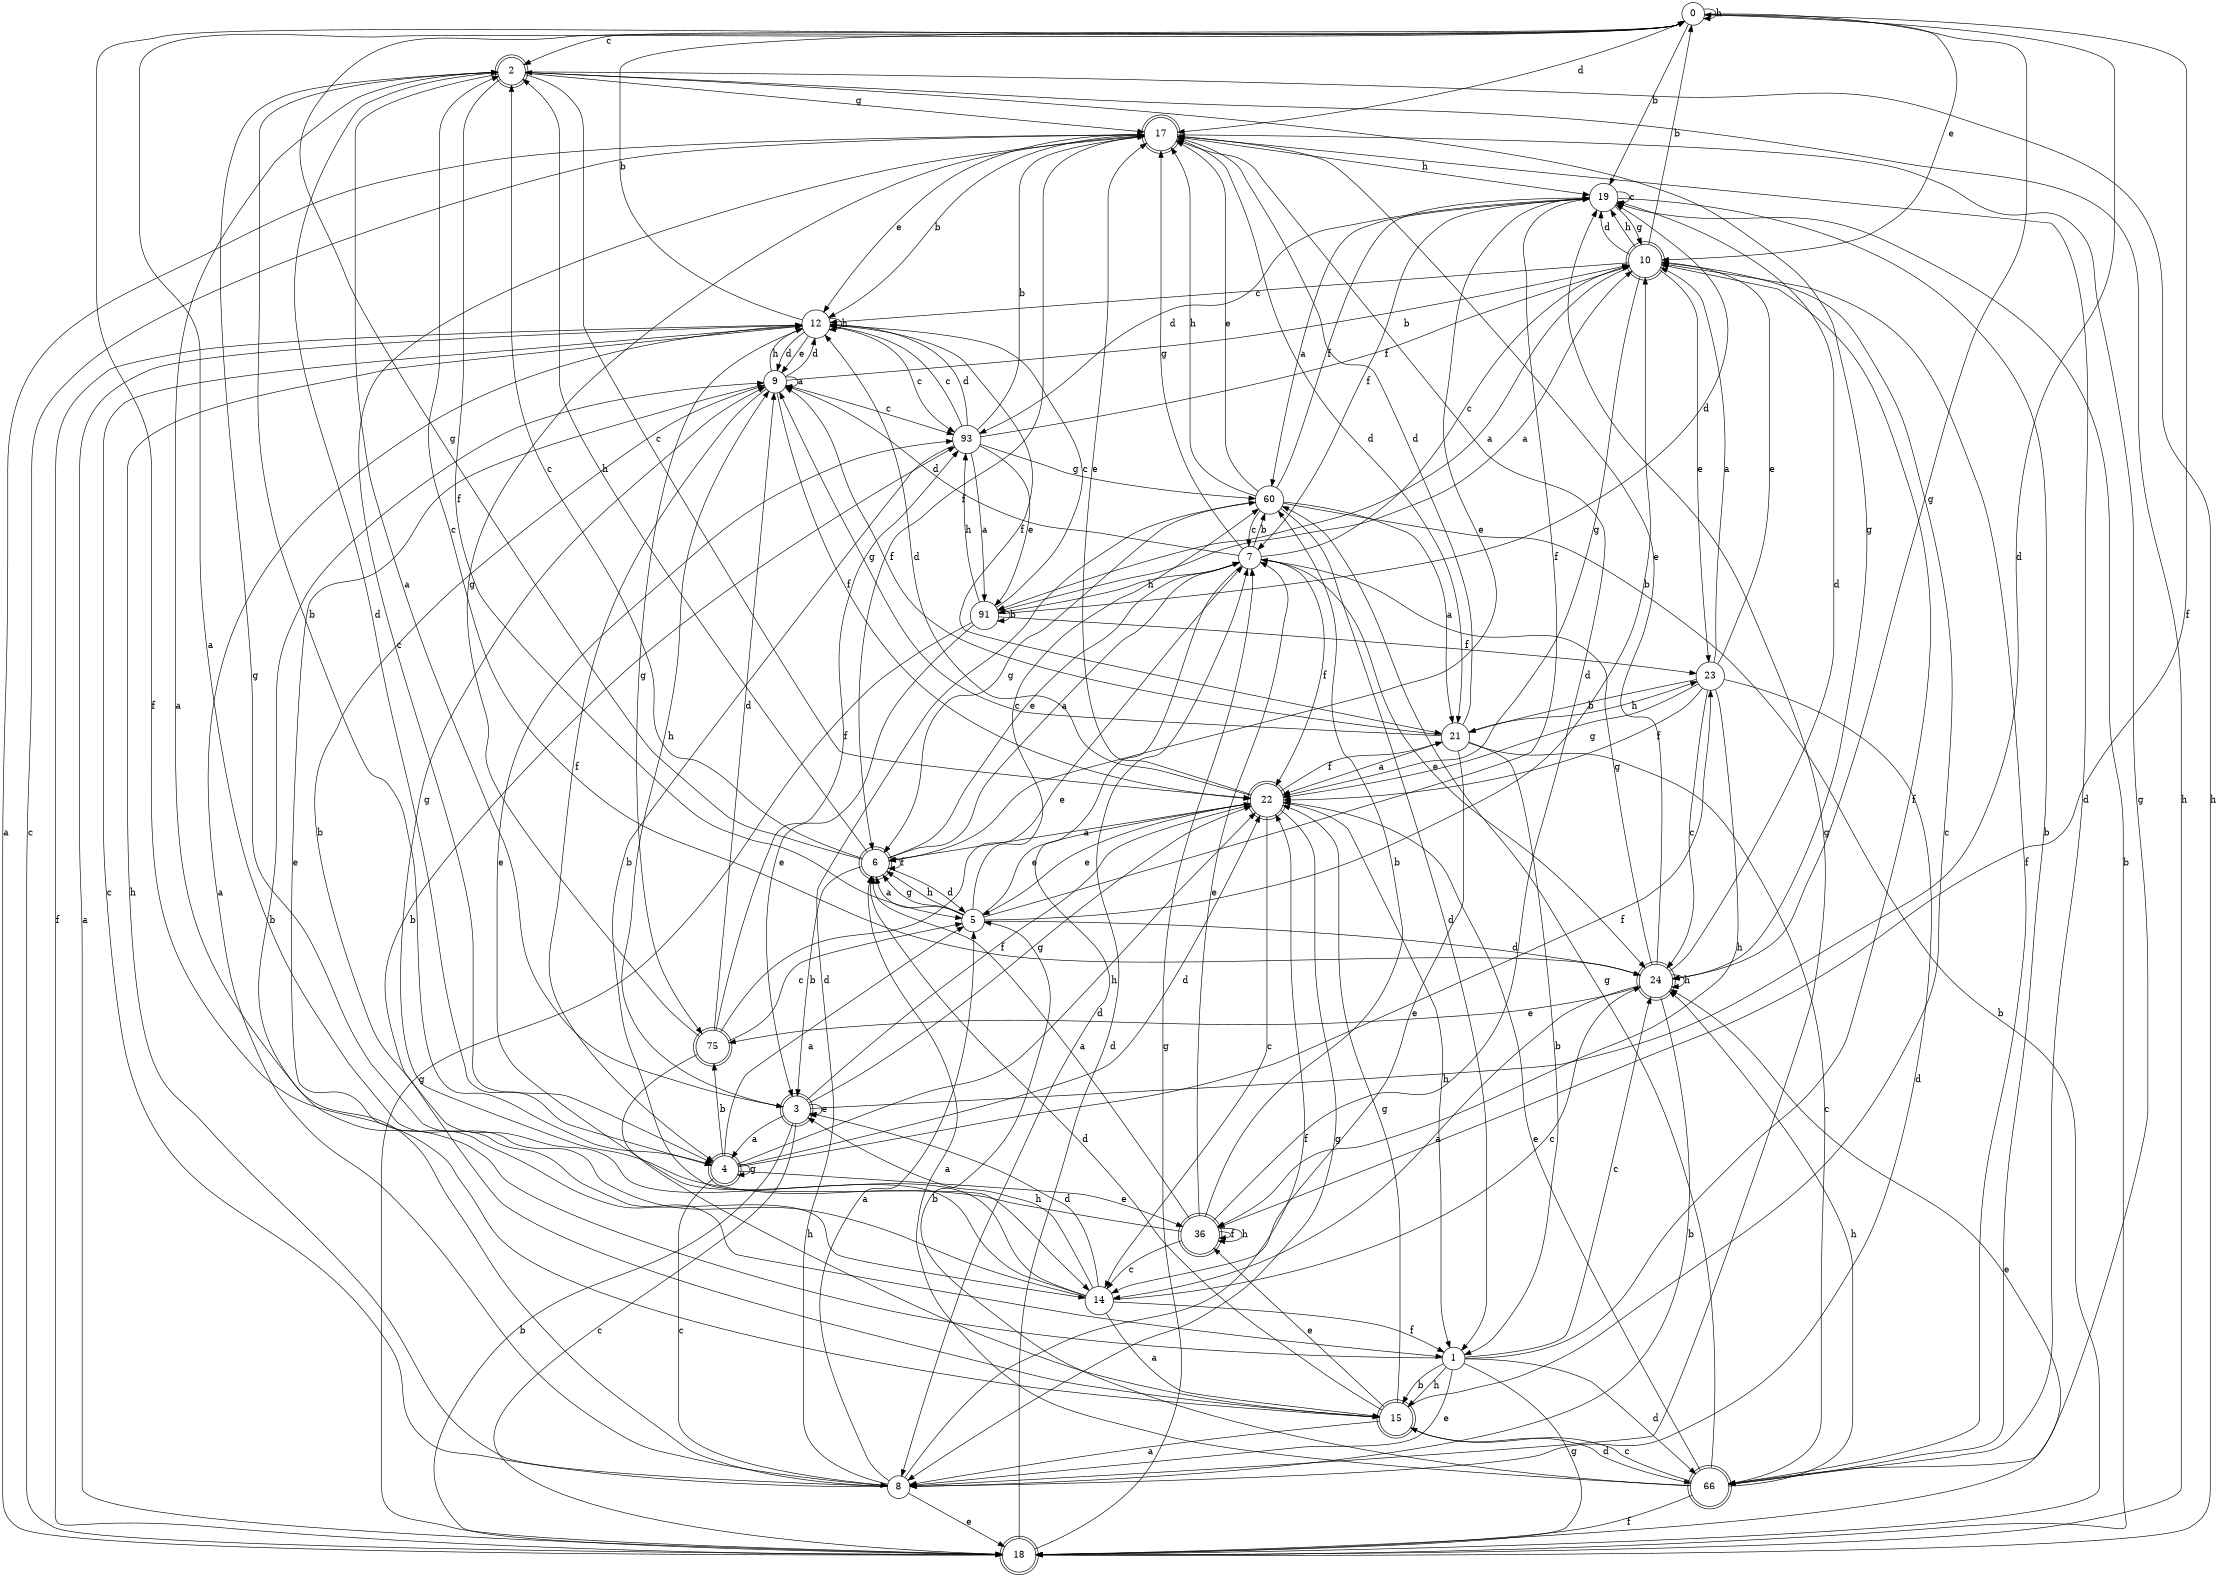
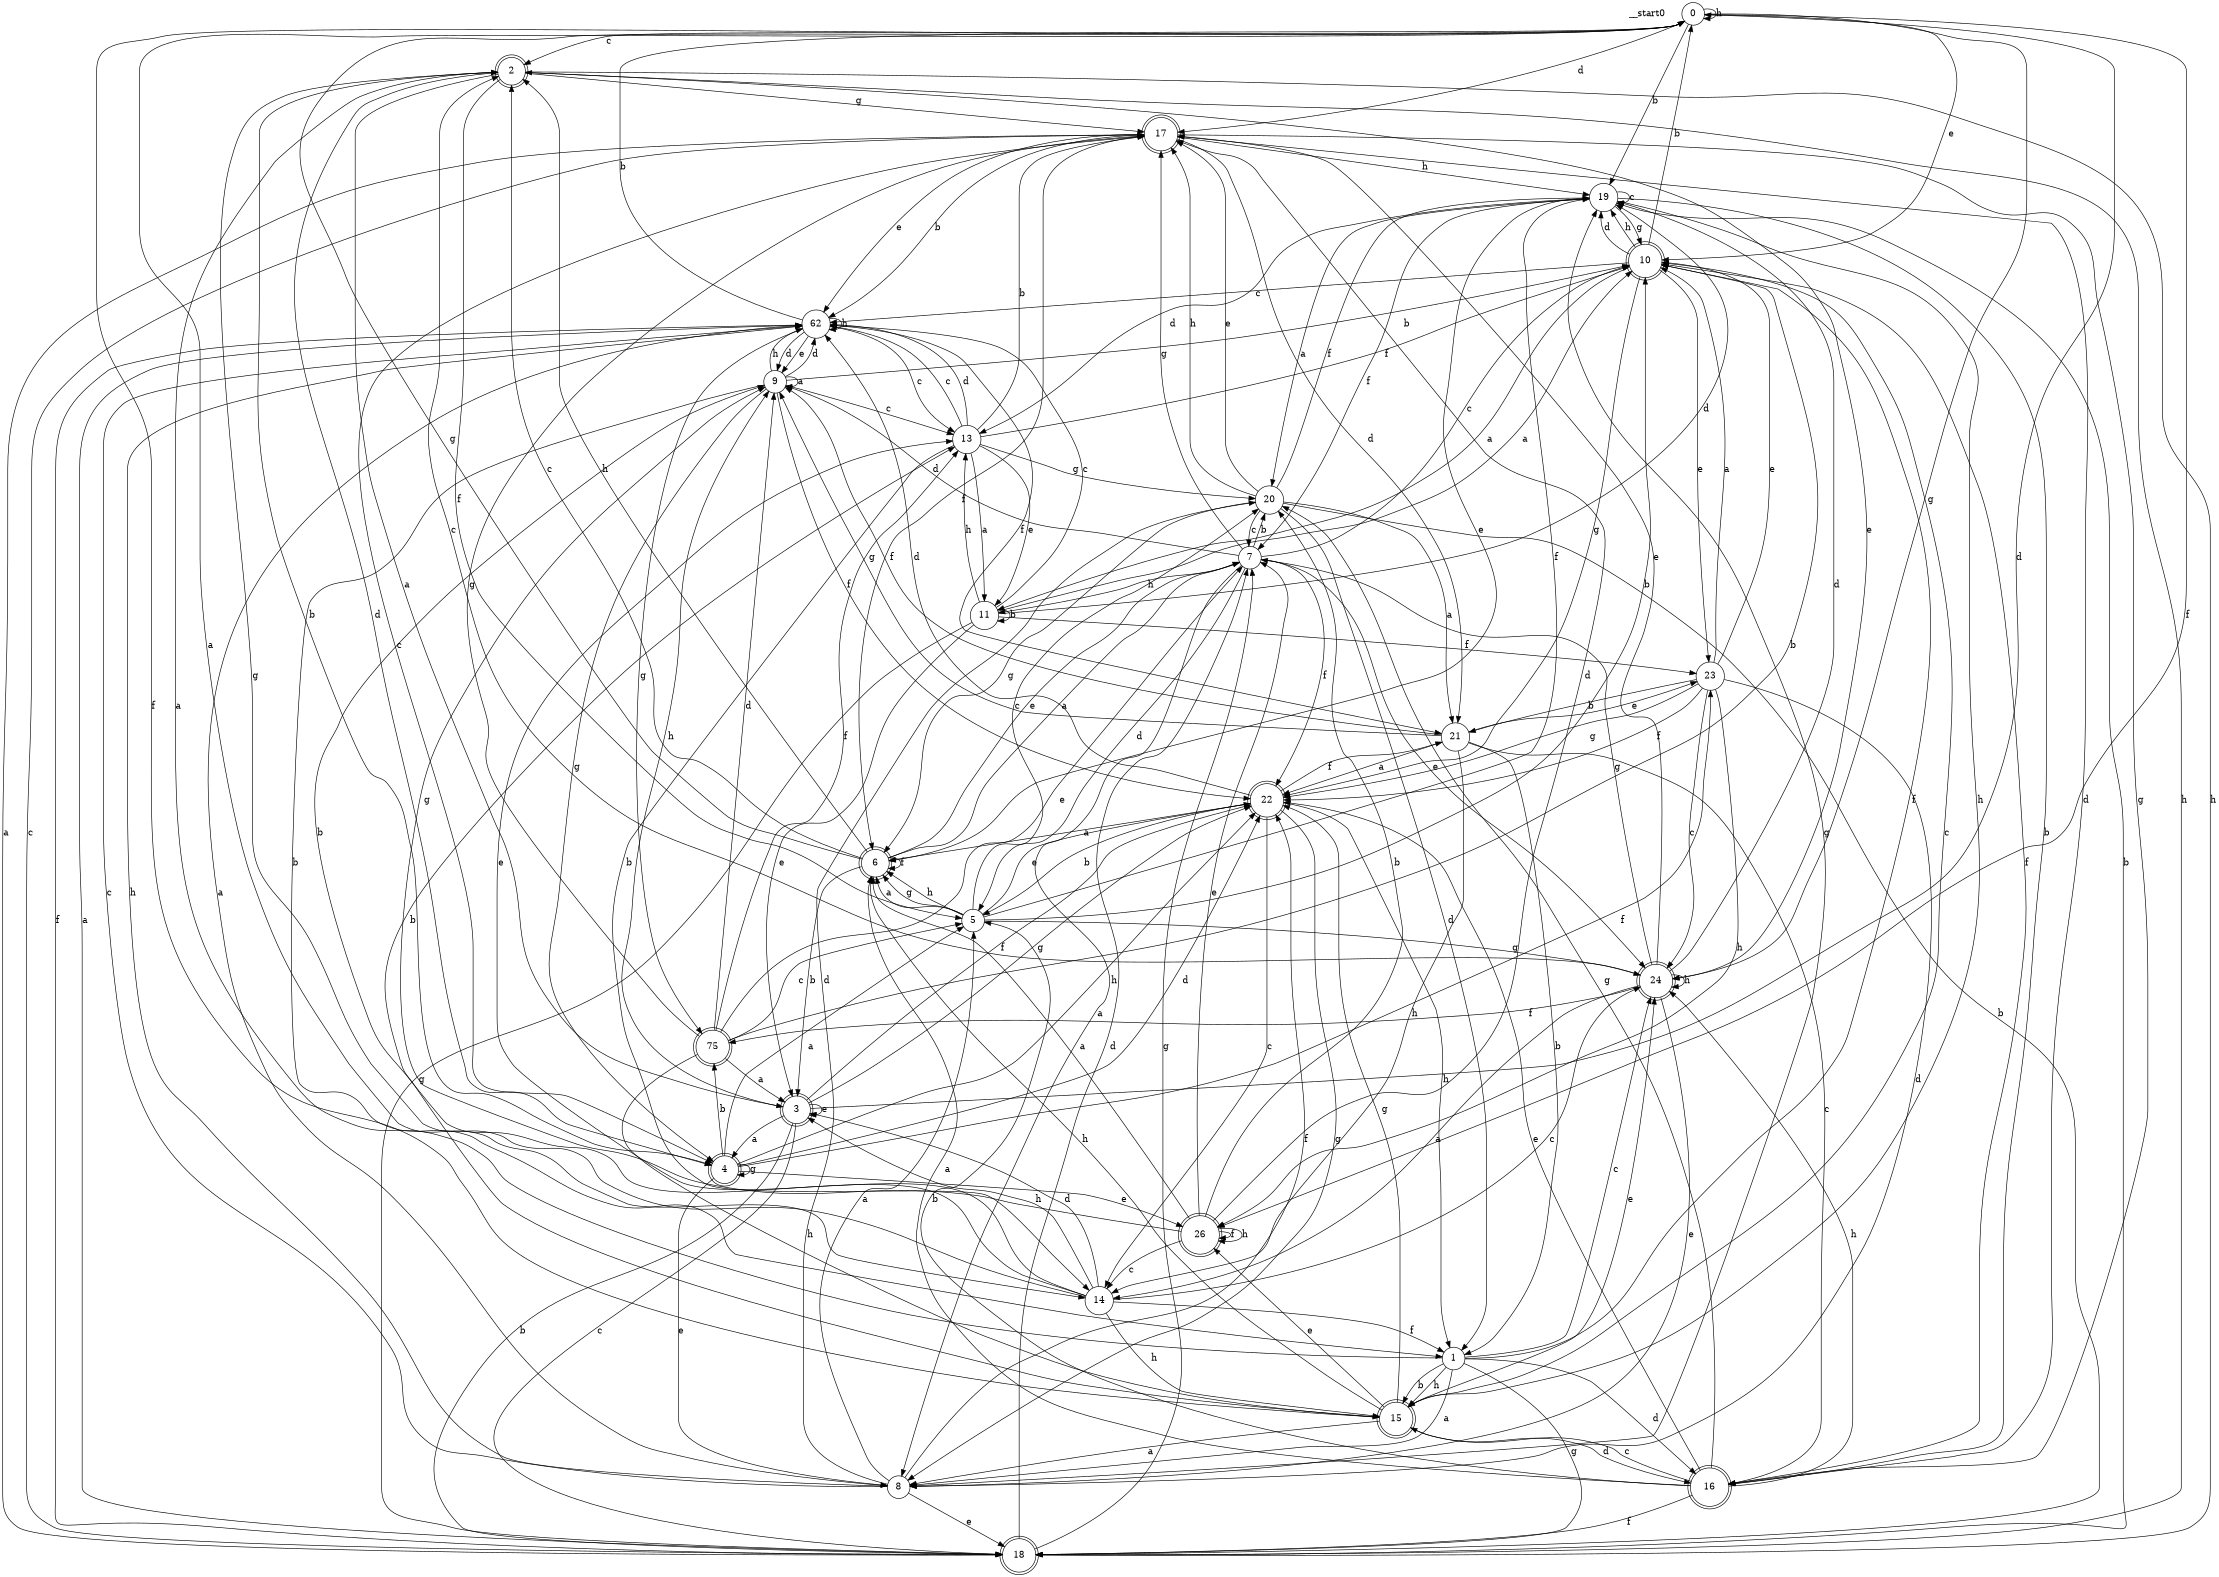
  digraph {
    rankdir=TB
    node [shape=circle color=black fillcolor=white style=filled]
+   __start0 [shape=none color="" fillcolor="" style=""]
    n2 [label=0]
    n3 [label=2 shape=doublecircle style="rounded,filled"]
    n4 [label=10 shape=doublecircle style="rounded,filled"]
    n5 [label=17 shape=doublecircle style="rounded,filled"]
    n6 [label=19]
    n7 [label=24 shape=doublecircle style="rounded,filled"]
-   n8 [label=36 shape=doublecircle style="rounded,filled"]
+   n8 [label=26 shape=doublecircle style="rounded,filled"]
    n9 [label=14]
    n10 [label=1]
    n11 [label=8]
    n12 [label=15 shape=doublecircle style="rounded,filled"]
-   n13 [label=66 shape=doublecircle style="rounded,filled"]
+   n13 [label=16 shape=doublecircle style="rounded,filled"]
    n14 [label=18 shape=doublecircle style="rounded,filled"]
    n15 [label=3 shape=doublecircle style="rounded,filled"]
    n16 [label=4 shape=doublecircle style="rounded,filled"]
    n17 [label=5]
    n18 [label=22 shape=doublecircle style="rounded,filled"]
    n19 [label=23]
-   n20 [label=91]
-   n21 [label=12]
+   n20 [label=11]
+   n21 [label=62]
    n22 [label=6 shape=doublecircle style="rounded,filled"]
    n23 [label=21]
-   n24 [label=60]
+   n24 [label=20]
    n25 [label=7]
-   n26 [label=93]
+   n26 [label=13]
    n27 [label=75 shape=doublecircle style="rounded,filled"]
    n28 [label=9]
    n2 -> n2 [label=h]
    n2 -> n3 [label=c]
    n2 -> n4 [label=e]
    n2 -> n5 [label=d]
    n2 -> n6 [label=b]
    n2 -> n7 [label=g]
    n2 -> n8 [label=f]
    n2 -> n9 [label=a]
    n3 -> n5 [label=g]
-   n3 -> n7 [label=g]
+   n3 -> n7 [label=e]
    n3 -> n14 [label=h]
    n3 -> n15 [label=a]
    n3 -> n16 [label=b]
    n3 -> n16 [label=d]
    n3 -> n17 [label=f]
-   n3 -> n18 [label=c]
    n4 -> n2 [label=b]
    n4 -> n6 [label=d]
    n4 -> n6 [label=h]
    n4 -> n13 [label=f]
    n4 -> n18 [label=g]
    n4 -> n19 [label=e]
    n4 -> n20 [label=a]
    n4 -> n21 [label=c]
    n5 -> n6 [label=h]
    n5 -> n13 [label=g]
    n5 -> n14 [label=a]
    n5 -> n16 [label=c]
    n5 -> n21 [label=b]
    n5 -> n21 [label=e]
    n5 -> n22 [label=f]
    n5 -> n23 [label=d]
    n6 -> n4 [label=g]
    n6 -> n6 [label=c]
+   n6 -> n12 [label=h]
    n6 -> n13 [label=b]
    n6 -> n22 [label=e]
    n6 -> n24 [label=a]
    n6 -> n25 [label=f]
    n6 -> n26 [label=d]
    n7 -> n3 [label=c]
    n7 -> n5 [label=e]
    n7 -> n6 [label=d]
    n7 -> n7 [label=h]
    n7 -> n9 [label=a]
-   n7 -> n11 [label=b]
+   n7 -> n11 [label=e]
    n7 -> n25 [label=g]
-   n7 -> n27 [label=e]
+   n7 -> n27 [label=f]
    n8 -> n5 [label=d]
    n8 -> n8 [label=f]
    n8 -> n8 [label=h]
    n8 -> n9 [label=c]
    n8 -> n22 [label=a]
    n8 -> n24 [label=b]
    n8 -> n25 [label=e]
    n8 -> n28 [label=g]
    n9 -> n3 [label=g]
    n9 -> n7 [label=c]
    n9 -> n10 [label=f]
-   n9 -> n12 [label=a]
+   n9 -> n12 [label=h]
    n9 -> n15 [label=d]
    n9 -> n15 [label=h]
    n9 -> n26 [label=e]
    n9 -> n28 [label=b]
    n10 -> n3 [label=a]
    n10 -> n4 [label=f]
    n10 -> n7 [label=c]
-   n10 -> n11 [label=e]
+   n10 -> n11 [label=a]
    n10 -> n12 [label=b]
    n10 -> n12 [label=h]
    n10 -> n13 [label=d]
    n10 -> n14 [label=g]
    n11 -> n6 [label=g]
    n11 -> n14 [label=e]
    n11 -> n17 [label=a]
    n11 -> n18 [label=f]
    n11 -> n21 [label=c]
    n11 -> n21 [label=h]
    n11 -> n24 [label=d]
-   n11 -> n28 [label=b]
    n12 -> n2 [label=f]
    n12 -> n4 [label=c]
    n12 -> n8 [label=e]
    n12 -> n11 [label=a]
    n12 -> n13 [label=d]
    n12 -> n18 [label=g]
-   n12 -> n22 [label=d]
+   n12 -> n22 [label=h]
    n12 -> n26 [label=b]
    n13 -> n5 [label=d]
    n13 -> n7 [label=h]
    n13 -> n12 [label=c]
    n13 -> n14 [label=f]
    n13 -> n17 [label=b]
    n13 -> n18 [label=e]
    n13 -> n22 [label=a]
    n13 -> n24 [label=g]
    n14 -> n3 [label=h]
    n14 -> n5 [label=c]
    n14 -> n6 [label=b]
-   n14 -> n7 [label=e]
+   n12 -> n7 [label=e]
    n14 -> n21 [label=a]
    n14 -> n21 [label=f]
    n14 -> n25 [label=d]
    n14 -> n25 [label=g]
    n15 -> n2 [label=d]
    n15 -> n14 [label=b]
    n15 -> n14 [label=c]
    n15 -> n15 [label=e]
    n15 -> n16 [label=a]
    n15 -> n18 [label=f]
    n15 -> n18 [label=g]
    n15 -> n28 [label=h]
    n16 -> n8 [label=e]
-   n16 -> n11 [label=c]
+   n16 -> n11 [label=e]
    n16 -> n16 [label=g]
    n16 -> n17 [label=a]
    n16 -> n18 [label=d]
    n16 -> n18 [label=h]
    n16 -> n19 [label=f]
    n16 -> n27 [label=b]
    n17 -> n4 [label=b]
    n17 -> n6 [label=f]
-   n17 -> n7 [label=d]
+   n17 -> n7 [label=g]
    n17 -> n18 [label=e]
    n17 -> n22 [label=a]
    n17 -> n22 [label=g]
    n17 -> n22 [label=h]
    n17 -> n24 [label=c]
-   n18 -> n5 [label=e]
    n18 -> n9 [label=c]
    n18 -> n10 [label=h]
    n18 -> n11 [label=g]
-   n18 -> n17 [label=e]
+   n18 -> n17 [label=b]
    n18 -> n21 [label=d]
    n18 -> n22 [label=a]
    n18 -> n23 [label=f]
    n19 -> n4 [label=a]
    n19 -> n4 [label=e]
    n19 -> n7 [label=c]
    n19 -> n8 [label=h]
    n19 -> n11 [label=d]
    n19 -> n18 [label=f]
    n19 -> n18 [label=g]
    n19 -> n23 [label=b]
    n20 -> n4 [label=a]
    n20 -> n6 [label=d]
    n20 -> n14 [label=g]
    n20 -> n15 [label=e]
    n20 -> n19 [label=f]
    n20 -> n20 [label=b]
    n20 -> n21 [label=c]
    n20 -> n26 [label=h]
    n21 -> n2 [label=b]
    n21 -> n11 [label=a]
    n21 -> n21 [label=h]
    n21 -> n23 [label=f]
    n21 -> n26 [label=c]
    n21 -> n27 [label=g]
    n21 -> n28 [label=d]
    n21 -> n28 [label=e]
    n22 -> n2 [label=g]
    n22 -> n3 [label=c]
    n22 -> n3 [label=h]
    n22 -> n15 [label=b]
-   n22 -> n17 [label=d]
+   n25 -> n17 [label=d]
    n22 -> n22 [label=f]
    n22 -> n25 [label=a]
    n22 -> n25 [label=e]
-   n23 -> n5 [label=d]
-   n23 -> n9 [label=e]
+   n23 -> n9 [label=h]
    n23 -> n10 [label=b]
    n23 -> n13 [label=c]
    n23 -> n18 [label=a]
-   n23 -> n19 [label=h]
+   n23 -> n19 [label=e]
    n23 -> n28 [label=f]
    n23 -> n28 [label=g]
    n24 -> n5 [label=e]
    n24 -> n5 [label=h]
    n24 -> n6 [label=f]
    n24 -> n10 [label=d]
    n24 -> n14 [label=b]
    n24 -> n22 [label=g]
    n24 -> n23 [label=a]
    n24 -> n25 [label=c]
    n25 -> n4 [label=c]
    n25 -> n5 [label=g]
    n25 -> n7 [label=e]
-   n25 -> n11 [label=d]
+   n25 -> n11 [label=a]
    n25 -> n18 [label=f]
    n25 -> n20 [label=h]
    n25 -> n24 [label=b]
    n25 -> n28 [label=d]
    n26 -> n4 [label=f]
    n26 -> n5 [label=b]
    n26 -> n9 [label=b]
    n26 -> n20 [label=a]
    n26 -> n20 [label=e]
    n26 -> n21 [label=c]
    n26 -> n21 [label=d]
    n26 -> n24 [label=g]
+   n27 -> n4 [label=b]
    n27 -> n5 [label=g]
    n27 -> n12 [label=h]
+   n27 -> n15 [label=a]
    n27 -> n17 [label=c]
    n27 -> n25 [label=e]
    n27 -> n26 [label=f]
    n27 -> n28 [label=d]
    n28 -> n4 [label=b]
-   n28 -> n10 [label=e]
-   n28 -> n16 [label=f]
+   n28 -> n10 [label=b]
+   n28 -> n16 [label=g]
    n28 -> n18 [label=f]
    n28 -> n21 [label=d]
    n28 -> n21 [label=h]
    n28 -> n26 [label=c]
    n28 -> n28 [label=a]
  }
